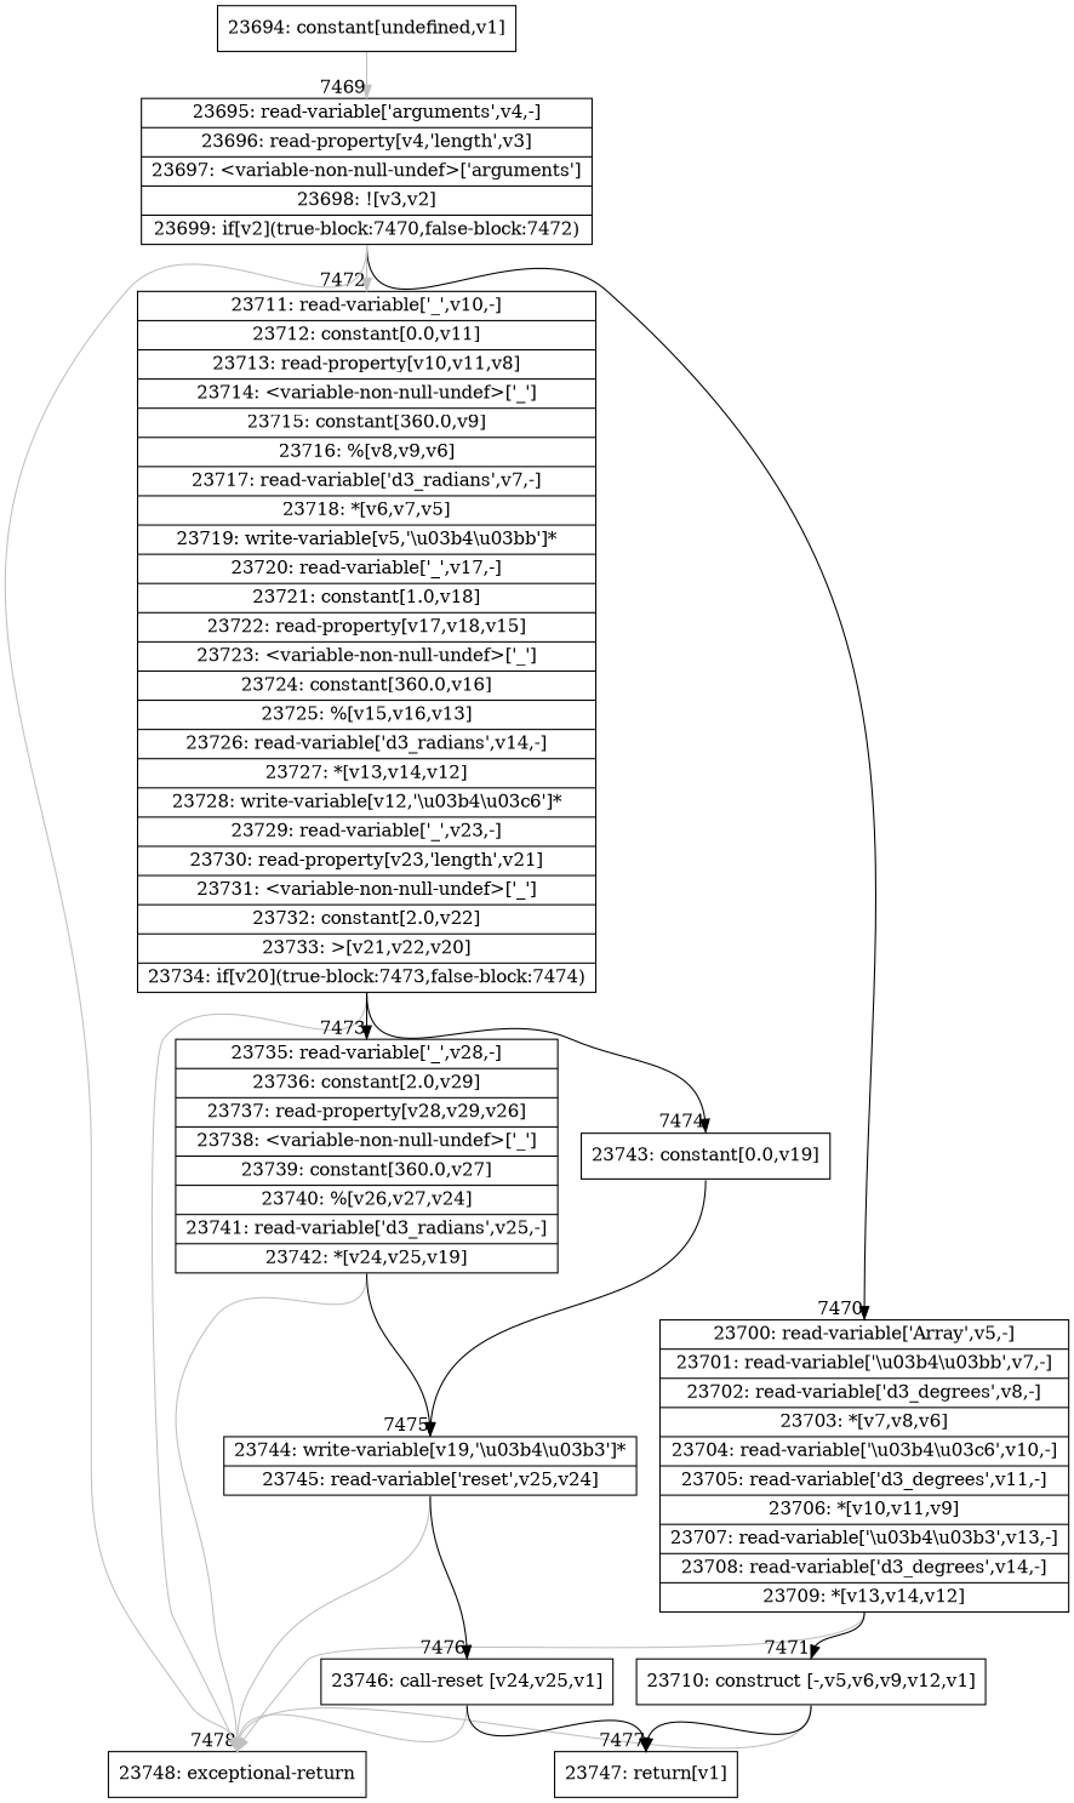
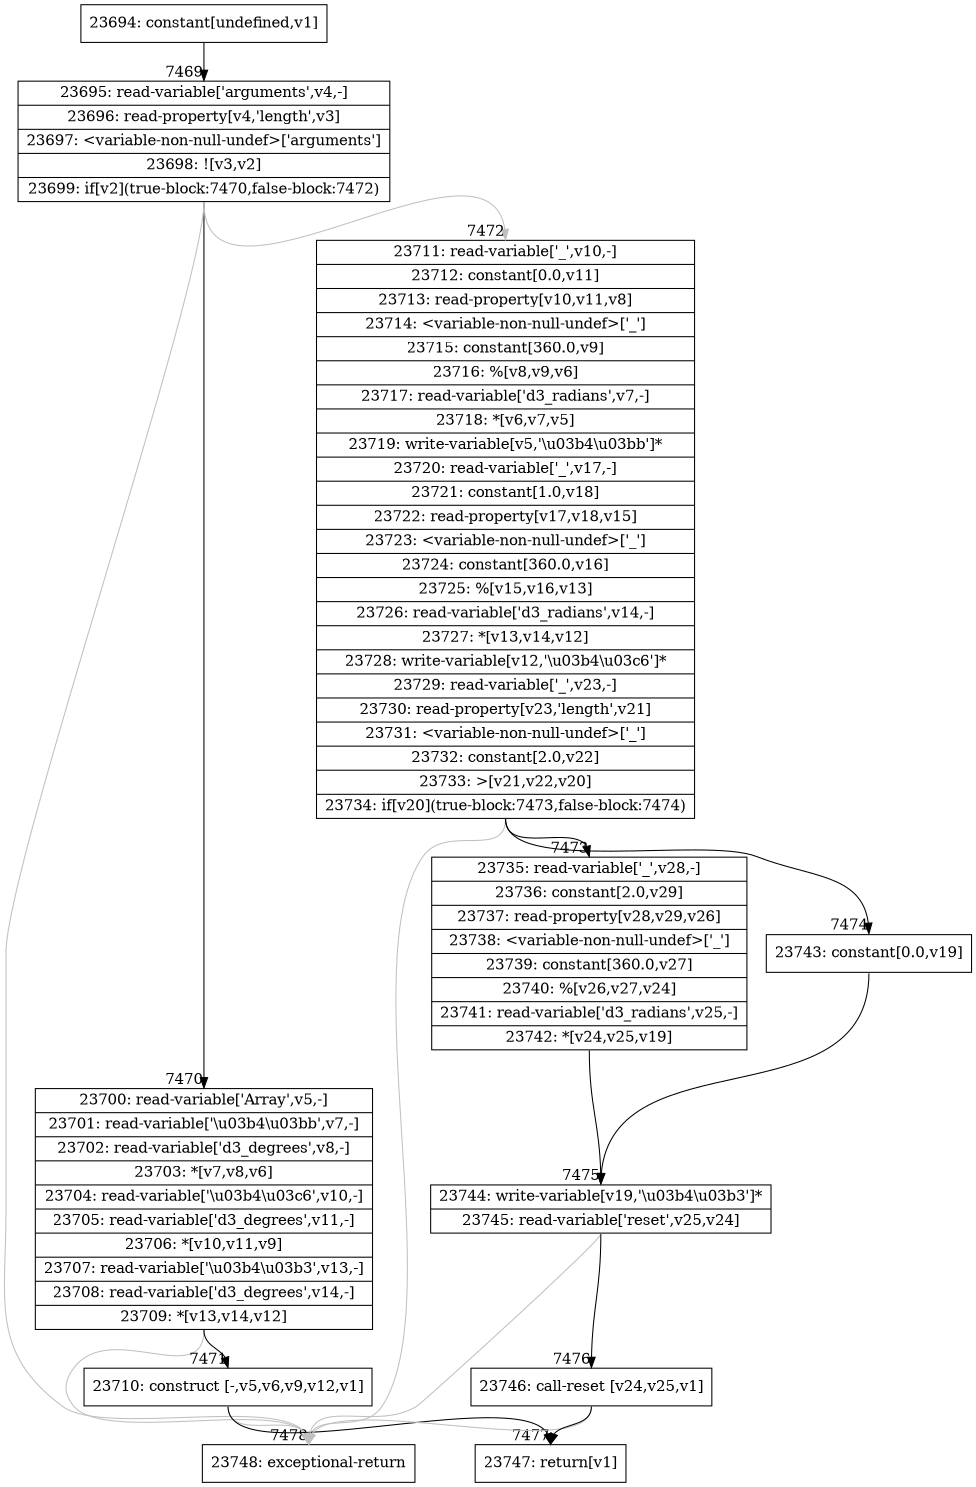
  digraph {
    rankdir=TD
    node [shape=record]
    edge [headport=n tailport=s]
    n1 [label="{23694: constant[undefined,v1]}"]
    n2 [label="{23695: read-variable['arguments',v4,-]|23696: read-property[v4,'length',v3]|23697: \<variable-non-null-undef\>['arguments']|23698: ![v3,v2]|23699: if[v2](true-block:7470,false-block:7472)}"]
    n3 [label="{23700: read-variable['Array',v5,-]|23701: read-variable['\\u03b4\\u03bb',v7,-]|23702: read-variable['d3_degrees',v8,-]|23703: *[v7,v8,v6]|23704: read-variable['\\u03b4\\u03c6',v10,-]|23705: read-variable['d3_degrees',v11,-]|23706: *[v10,v11,v9]|23707: read-variable['\\u03b4\\u03b3',v13,-]|23708: read-variable['d3_degrees',v14,-]|23709: *[v13,v14,v12]}"]
    n4 [label="{23711: read-variable['_',v10,-]|23712: constant[0.0,v11]|23713: read-property[v10,v11,v8]|23714: \<variable-non-null-undef\>['_']|23715: constant[360.0,v9]|23716: %[v8,v9,v6]|23717: read-variable['d3_radians',v7,-]|23718: *[v6,v7,v5]|23719: write-variable[v5,'\\u03b4\\u03bb']*|23720: read-variable['_',v17,-]|23721: constant[1.0,v18]|23722: read-property[v17,v18,v15]|23723: \<variable-non-null-undef\>['_']|23724: constant[360.0,v16]|23725: %[v15,v16,v13]|23726: read-variable['d3_radians',v14,-]|23727: *[v13,v14,v12]|23728: write-variable[v12,'\\u03b4\\u03c6']*|23729: read-variable['_',v23,-]|23730: read-property[v23,'length',v21]|23731: \<variable-non-null-undef\>['_']|23732: constant[2.0,v22]|23733: \>[v21,v22,v20]|23734: if[v20](true-block:7473,false-block:7474)}"]
    n5 [label="{23748: exceptional-return}"]
    n6 [label="{23710: construct [-,v5,v6,v9,v12,v1]}"]
    n7 [label="{23735: read-variable['_',v28,-]|23736: constant[2.0,v29]|23737: read-property[v28,v29,v26]|23738: \<variable-non-null-undef\>['_']|23739: constant[360.0,v27]|23740: %[v26,v27,v24]|23741: read-variable['d3_radians',v25,-]|23742: *[v24,v25,v19]}"]
    n8 [label="{23743: constant[0.0,v19]}"]
    n9 [label="{23747: return[v1]}"]
    n10 [label="{23744: write-variable[v19,'\\u03b4\\u03b3']*|23745: read-variable['reset',v25,v24]}"]
    n11 [label="{23746: call-reset [v24,v25,v1]}"]
-   n1 -> n2 [headlabel="      7469" color=gray]
+   n1 -> n2 [headlabel="      7469"]
    n2 -> n3 [headlabel="      7470"]
    n2 -> n4 [color=gray headlabel="      7472"]
    n2 -> n5 [color=gray headlabel="      7478"]
    n3 -> n5 [color=gray]
    n3 -> n6 [headlabel="      7471"]
    n4 -> n5 [color=gray]
    n4 -> n7 [headlabel="      7473"]
    n4 -> n8 [headlabel="      7474"]
    n6 -> n5 [color=gray]
    n6 -> n9 [headlabel="      7477"]
-   n7 -> n5 [color=gray]
    n7 -> n10 [headlabel="      7475"]
    n8 -> n10
    n10 -> n5 [color=gray]
    n10 -> n11 [headlabel="      7476"]
    n11 -> n5 [color=gray]
    n11 -> n9
  }
